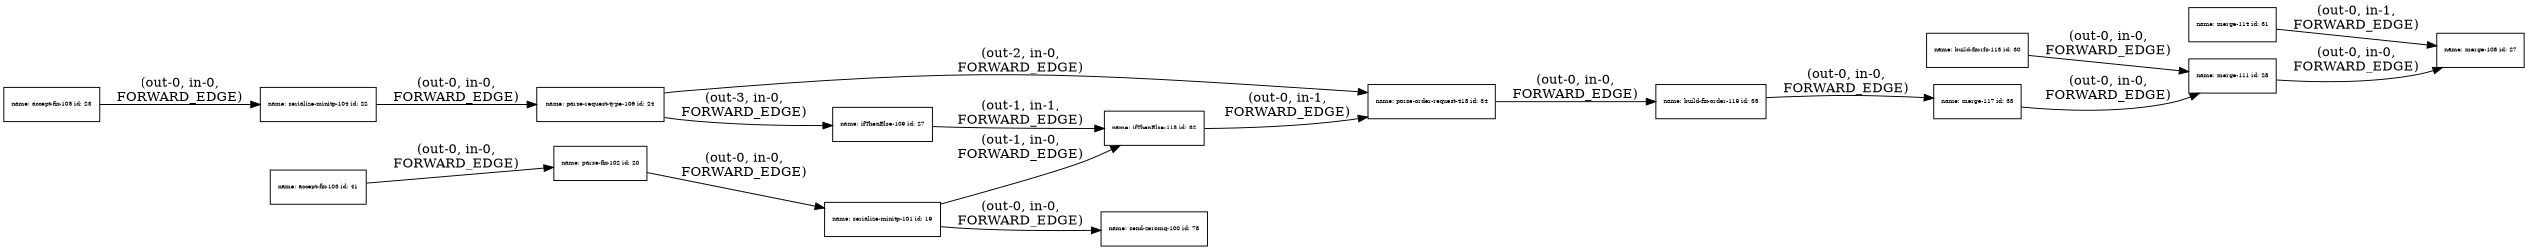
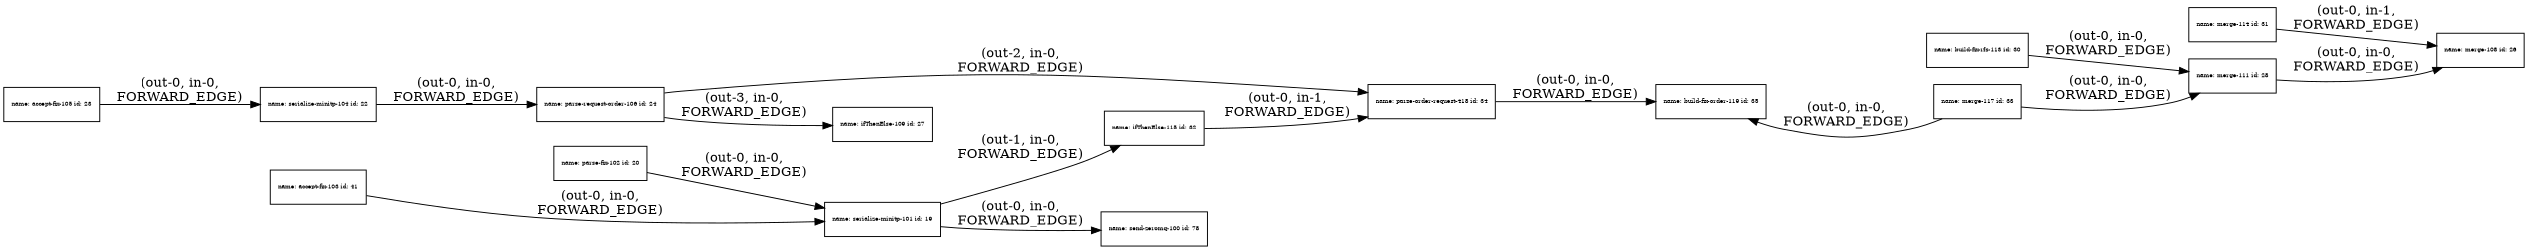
  digraph {
    labelloc=top
    rankdir=LR
    node [fontsize=6 shape=rectangle]
    n1 [label="name: send-zeromq-100 id: 78"]
    n2 [label="name: serialize-minitp-101 id: 19"]
    n3 [label="name: ifThenElse-115 id: 32"]
    n4 [label="name: parse-fix-102 id: 20"]
    n5 [label="name: accept-fix-103 id: 41"]
    n6 [label="name: serialize-minitp-104 id: 22"]
-   n7 [label="name: parse-request-type-106 id: 24"]
+   n7 [label="name: parse-request-order-106 id: 24"]
    n8 [label="name: ifThenElse-109 id: 27"]
    n9 [label="name: parse-order-request-418 id: 34"]
    n10 [label="name: accept-fix-105 id: 23"]
    n11 [label="name: build-fix-order-119 id: 35"]
-   n12 [label="name: merge-108 id: 27"]
+   n12 [label="name: merge-108 id: 26"]
    n13 [label="name: merge-111 id: 28"]
    n14 [label="name: build-fix-rfs-113 id: 30"]
    n15 [label="name: merge-114 id: 31"]
    n16 [label="name: merge-117 id: 33"]
    n2 -> n1 [label="(out-0, in-0,\nFORWARD_EDGE)"]
    n2 -> n3 [label="(out-1, in-0,\nFORWARD_EDGE)"]
    n3 -> n9 [label="(out-0, in-1,\nFORWARD_EDGE)"]
    n4 -> n2 [label="(out-0, in-0,\nFORWARD_EDGE)"]
-   n5 -> n4 [label="(out-0, in-0,\nFORWARD_EDGE)"]
+   n5 -> n2 [label="(out-0, in-0,\nFORWARD_EDGE)"]
    n6 -> n7 [label="(out-0, in-0,\nFORWARD_EDGE)"]
    n7 -> n8 [label="(out-3, in-0,\nFORWARD_EDGE)"]
    n7 -> n9 [label="(out-2, in-0,\nFORWARD_EDGE)"]
-   n8 -> n3 [label="(out-1, in-1,\nFORWARD_EDGE)"]
    n9 -> n11 [label="(out-0, in-0,\nFORWARD_EDGE)"]
    n10 -> n6 [label="(out-0, in-0,\nFORWARD_EDGE)"]
-   n11 -> n16 [label="(out-0, in-0,\nFORWARD_EDGE)"]
+   n16 -> n11 [label="(out-0, in-0,\nFORWARD_EDGE)"]
    n13 -> n12 [label="(out-0, in-0,\nFORWARD_EDGE)"]
    n14 -> n13 [label="(out-0, in-0,\nFORWARD_EDGE)"]
    n15 -> n12 [label="(out-0, in-1,\nFORWARD_EDGE)"]
    n16 -> n13 [label="(out-0, in-0,\nFORWARD_EDGE)"]
  }
